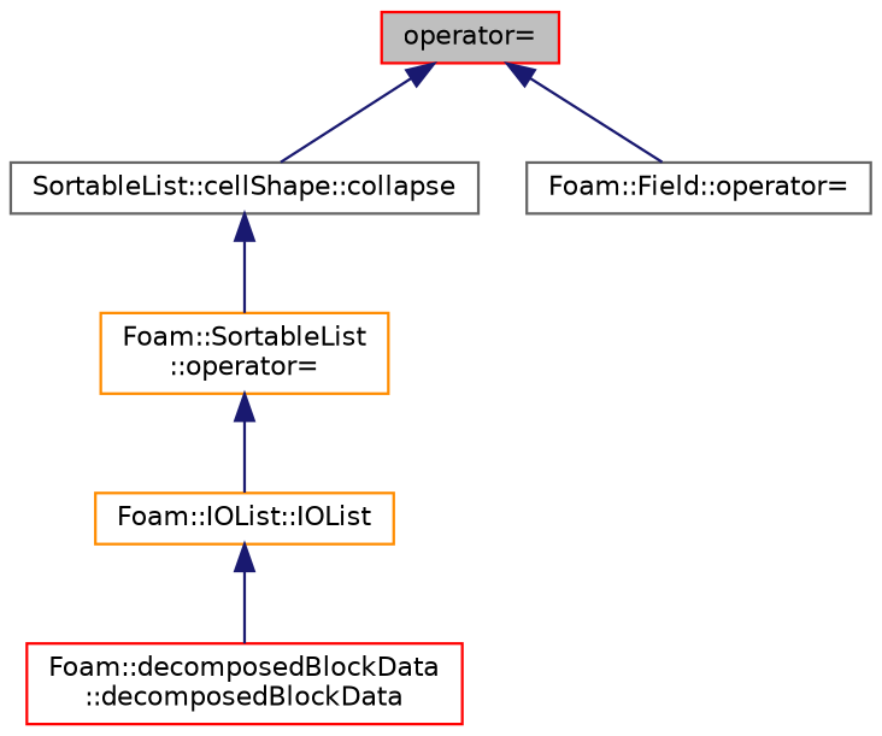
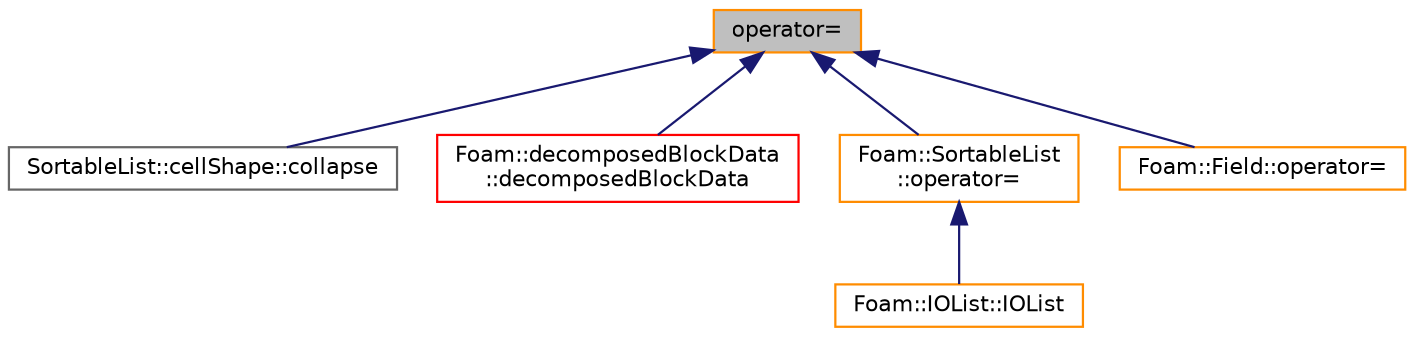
  digraph {
    rankdir=TB
    node [color=red fontname=Helvetica fontsize=10 shape=record]
    edge [color=midnightblue dir=back fontname=Helvetica fontsize=10 labelfontname=Helvetica labelfontsize=10 style=solid]
-   n1 [fillcolor=grey75 fontcolor=black height=0.2 label="operator=" style=filled width=0.4]
+   n1 [color=darkorange fillcolor=grey75 fontcolor=black height=0.2 label="operator=" style=filled width=0.4]
    n2 [color=gray40 height=0.2 label="SortableList::cellShape::collapse" width=0.4]
    n3 [height=0.2 label="Foam::decomposedBlockData\l::decomposedBlockData" width=0.4]
    n4 [color=darkorange height=0.2 label="Foam::SortableList\l::operator=" width=0.4]
-   n5 [color=gray40 height=0.2 label="Foam::Field::operator=" width=0.4]
+   n5 [color=darkorange height=0.2 label="Foam::Field::operator=" width=0.4]
    n6 [color=darkorange height=0.2 label="Foam::IOList::IOList" width=0.4]
    n1 -> n2
-   n6 -> n3
-   n2 -> n4
+   n1 -> n3
+   n1 -> n4
    n1 -> n5
    n4 -> n6
  }
